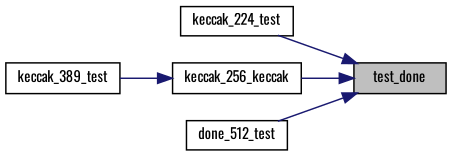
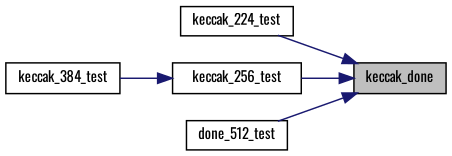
  digraph {
    fontname=Oswald
    rankdir=RL
    node [color=black fillcolor=white fontname=Oswald fontsize=10 shape=record style=filled]
    edge [color=midnightblue dir=back fontname=Oswald fontsize=10 labelfontname=Helvetica labelfontsize=10 style=solid]
-   n1 [fillcolor=grey75 fontcolor=black height=0.2 label=test_done width=0.4]
+   n1 [fillcolor=grey75 fontcolor=black height=0.2 label=keccak_done width=0.4]
    n2 [height=0.2 label=keccak_224_test width=0.4]
-   n3 [height=0.2 label=keccak_256_keccak width=0.4]
+   n3 [height=0.2 label=keccak_256_test width=0.4]
    n4 [height=0.2 label=done_512_test width=0.4]
-   n5 [height=0.2 label=keccak_389_test width=0.4]
+   n5 [height=0.2 label=keccak_384_test width=0.4]
    n1 -> n2
    n1 -> n3
    n1 -> n4
    n3 -> n5
  }
